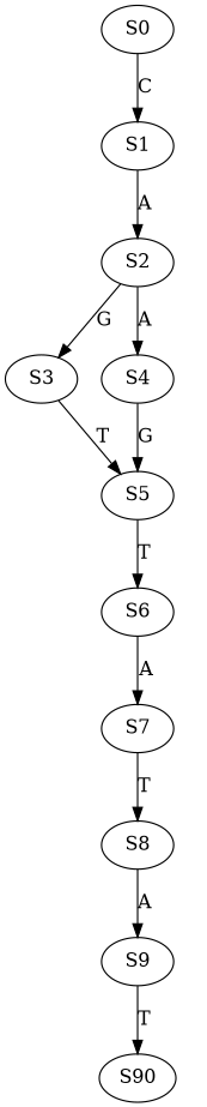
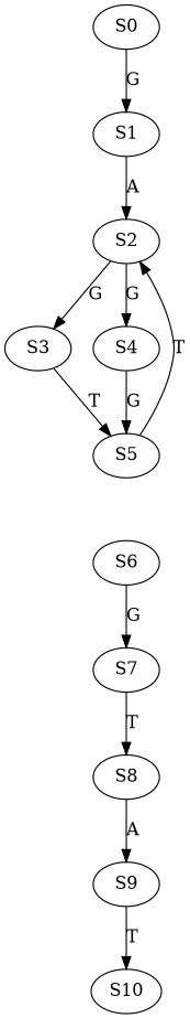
  strict digraph {
    S0
    S1
    S2
    S3
    S4
    S5
    S6
    S7
    S8
    S9
-   S10 [label=S90]
-   S0 -> S1 [label=C]
+   S10
+   S0 -> S1 [label=G]
    S1 -> S2 [label=A]
    S2 -> S3 [label=G]
-   S2 -> S4 [label=A]
+   S2 -> S4 [label=G]
    S3 -> S5 [label=T]
    S4 -> S5 [label=G]
-   S5 -> S6 [label=T]
-   S6 -> S7 [label=A]
+   S5 -> S2 [label=T]
+   S6 -> S7 [label=G]
    S7 -> S8 [label=T]
    S8 -> S9 [label=A]
    S9 -> S10 [label=T]
  }
